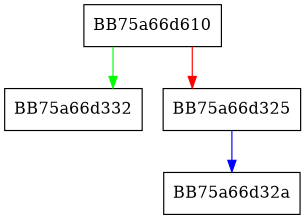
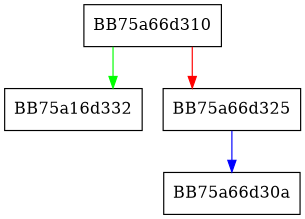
  digraph {
    splines=ortho
    node [shape=box]
-   BB75a66d310 [label=BB75a66d610]
-   BB75a66d332
+   BB75a66d310
+   BB75a66d332 [label=BB75a16d332]
    n3 [label=BB75a66d325]
-   BB75a66d32a
+   BB75a66d32a [label=BB75a66d30a]
    BB75a66d310 -> BB75a66d332 [color=green]
    BB75a66d310 -> n3 [color=red]
    n3 -> BB75a66d32a [color=blue]
  }
